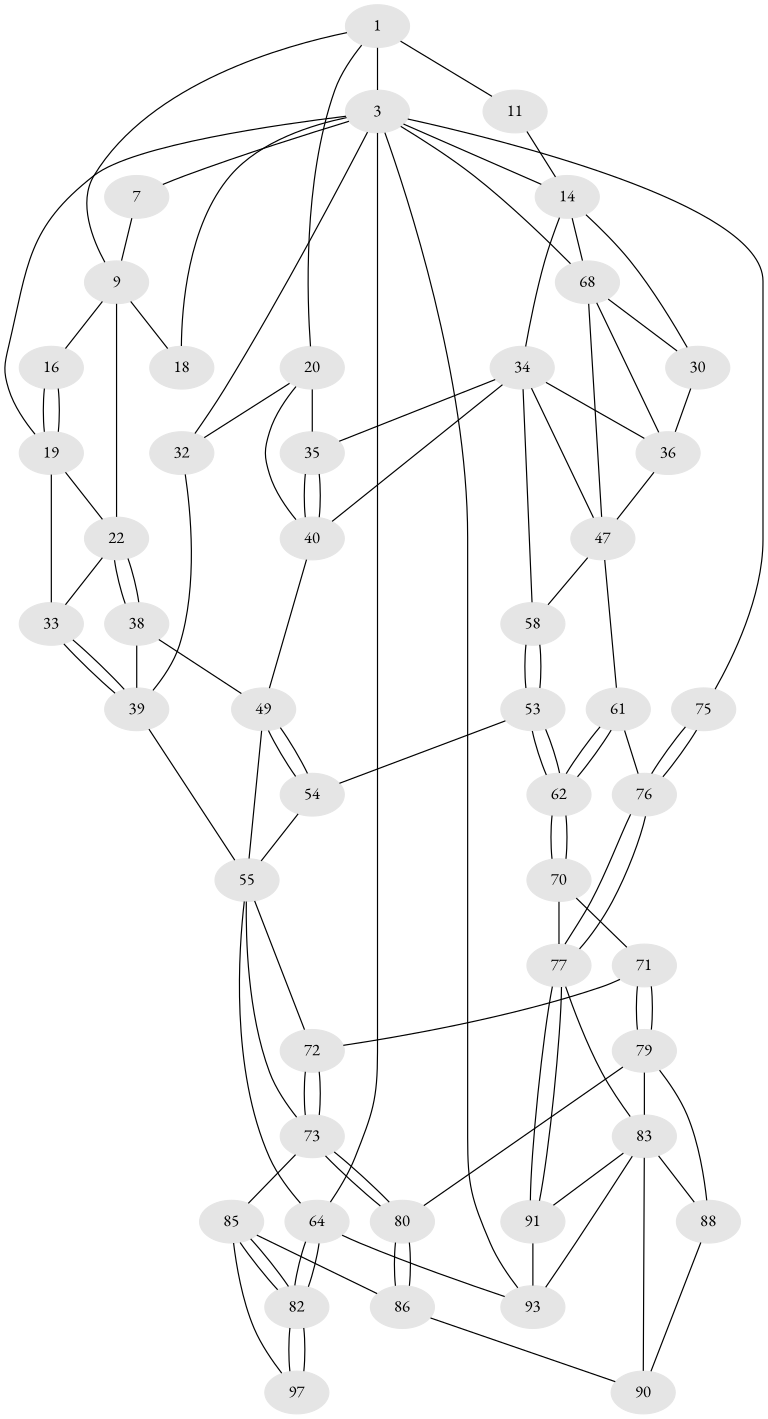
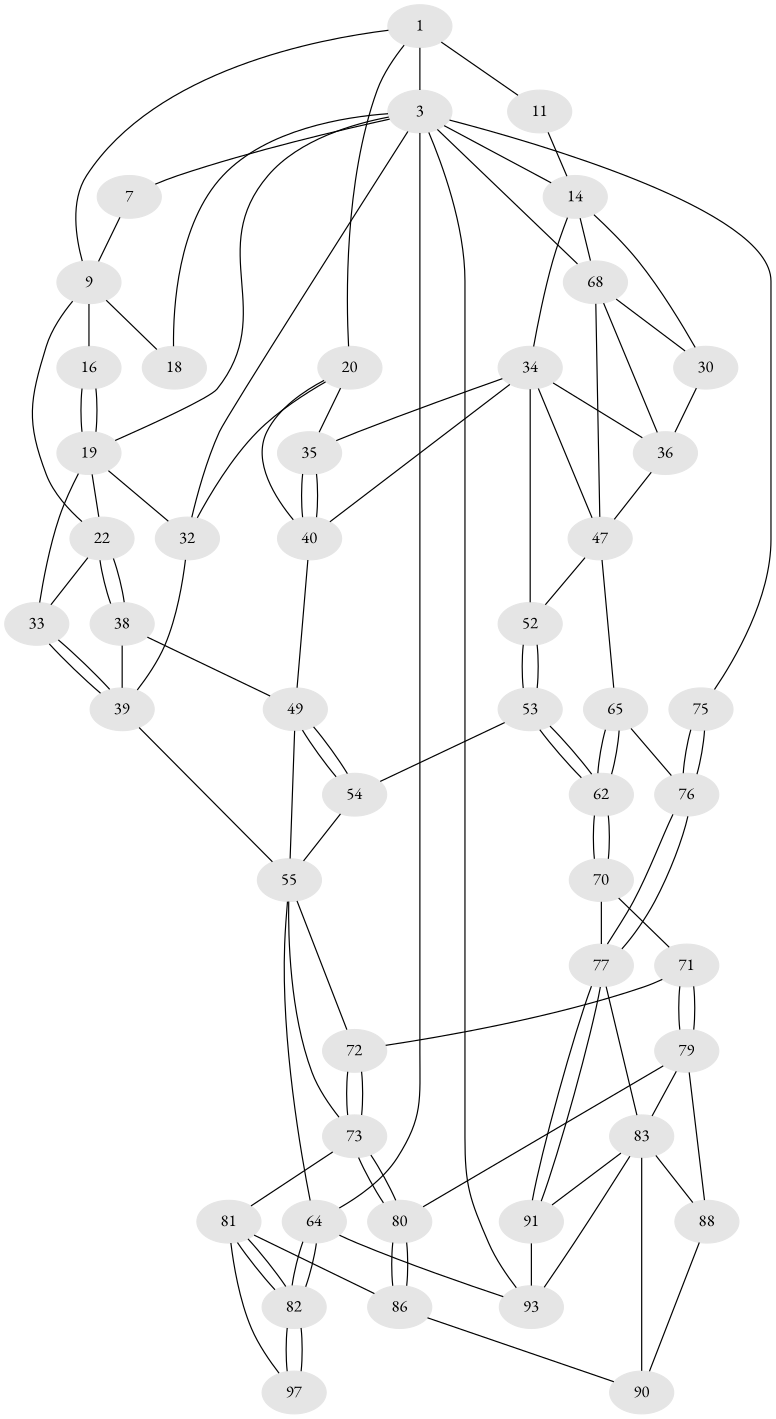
  graph {
    fontname="EB Garamond"
    node [color=gray90 fontname="EB Garamond" style=filled]
    edge [fontname="EB Garamond"]
    1 [super="+2+8"]
    3 [super="+4+69"]
    9 [super="+10+17"]
    11 [super="+12"]
    20 [super="+21"]
    7
    14 [super="+24+15"]
    18
    19 [super="+27"]
    n10 [label=68 super="+65+29"]
    32
    64
    75
    93 [super="+99"]
    16
    22 [super="+23"]
    35
    40 [super="+41"]
    30
    34 [super="+37"]
    33
    36 [super="+46"]
    47 [super="+60+48"]
    39 [super="+44"]
    82
    76
    38
-   52 [label=58]
+   52
    49 [super="+50"]
-   61 [super="+68"]
+   61 [super="+68" label=65]
    55 [super="+56+58"]
    53
    54
    72
    73 [super="+74"]
    62
    70
    80
-   81 [super="+87" label=85]
+   81 [super="+87"]
    77 [super="+78"]
    71
    97
    79 [super="+85"]
    83 [super="+84"]
    91 [super="+92"]
    88 [super="+89"]
    86
    90 [super="+96"]
    1 -- 3
    1 -- 9
    1 -- 11 [weight=2]
    1 -- 20
    3 -- 7
    3 -- 14
    3 -- 18
    3 -- 19
    3 -- n10
    3 -- 32
    3 -- 64
    3 -- 75
    3 -- 93
    9 -- 18
    9 -- 16
    9 -- 22
    11 -- 14 [weight=2]
    20 -- 32
    20 -- 35
    20 -- 40
    7 -- 9
    14 -- n10
    14 -- 30
    14 -- 34
+   19 -- 32
    19 -- 22
    19 -- 33
    n10 -- 30
    n10 -- 36
    n10 -- 47
    32 -- 39
    64 -- 93
    64 -- 82
    64 -- 82
    75 -- 76
    75 -- 76
    16 -- 19
    16 -- 19
    22 -- 33
    22 -- 38
    22 -- 38
    35 -- 40
    35 -- 40
    40 -- 49
    30 -- 36
    34 -- 35
    34 -- 40
    34 -- 36
    34 -- 47
    34 -- 52
    33 -- 39
    33 -- 39
    36 -- 47
    47 -- 52
    47 -- 61
    39 -- 55
    82 -- 97
    82 -- 97
    76 -- 77
    76 -- 77
    38 -- 39
    38 -- 49
    52 -- 53
    52 -- 53
    49 -- 55 [weight=2]
    49 -- 54
    49 -- 54
    61 -- 76
    61 -- 62
    61 -- 62
    55 -- 64
    55 -- 72
    55 -- 73
    53 -- 54
    53 -- 62
    53 -- 62
    54 -- 55
    72 -- 73
    72 -- 73
    73 -- 80
    73 -- 80
    73 -- 81
    62 -- 70
    62 -- 70
    70 -- 77
    70 -- 71
    80 -- 86
    80 -- 86
    81 -- 82
    81 -- 82
    81 -- 97
    81 -- 86
    77 -- 83
    77 -- 91
    77 -- 91
    71 -- 72
    71 -- 79
    71 -- 79
    79 -- 80
    79 -- 83
    79 -- 88
    83 -- 93
    83 -- 91
    83 -- 88 [weight=2]
    83 -- 90
    91 -- 93 [weight=2]
    88 -- 90
    86 -- 90
  }
